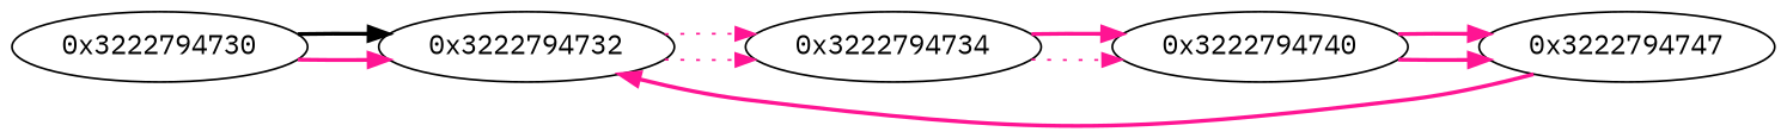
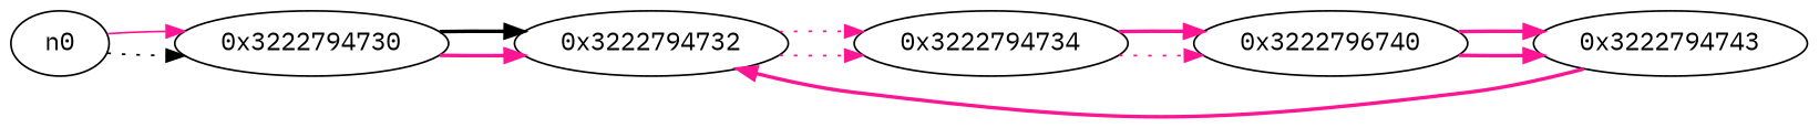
  digraph {
    fontname="IBM Plex Mono"
    rankdir=LR
    node [fontname="IBM Plex Mono"]
    edge [color=deeppink fontname="IBM Plex Mono" style=bold]
    n1 [label="0x3222794730"]
    n2 [label="0x3222794732"]
    n3 [label="0x3222794734"]
-   n4 [label="0x3222794740"]
-   n5 [label="0x3222794747"]
+   n4 [label="0x3222796740"]
+   n5 [label="0x3222794743"]
+   n0
    n1 -> n2
    n1 -> n2 [color=black]
    n2 -> n3 [style=dotted]
    n2 -> n3 [style=dotted]
    n3 -> n4 [style=dotted]
    n3 -> n4
    n4 -> n5
    n4 -> n5
    n5 -> n2
+   n0 -> n1 [color=black style=dotted]
+   n0 -> n1 [style=solid]
  }
